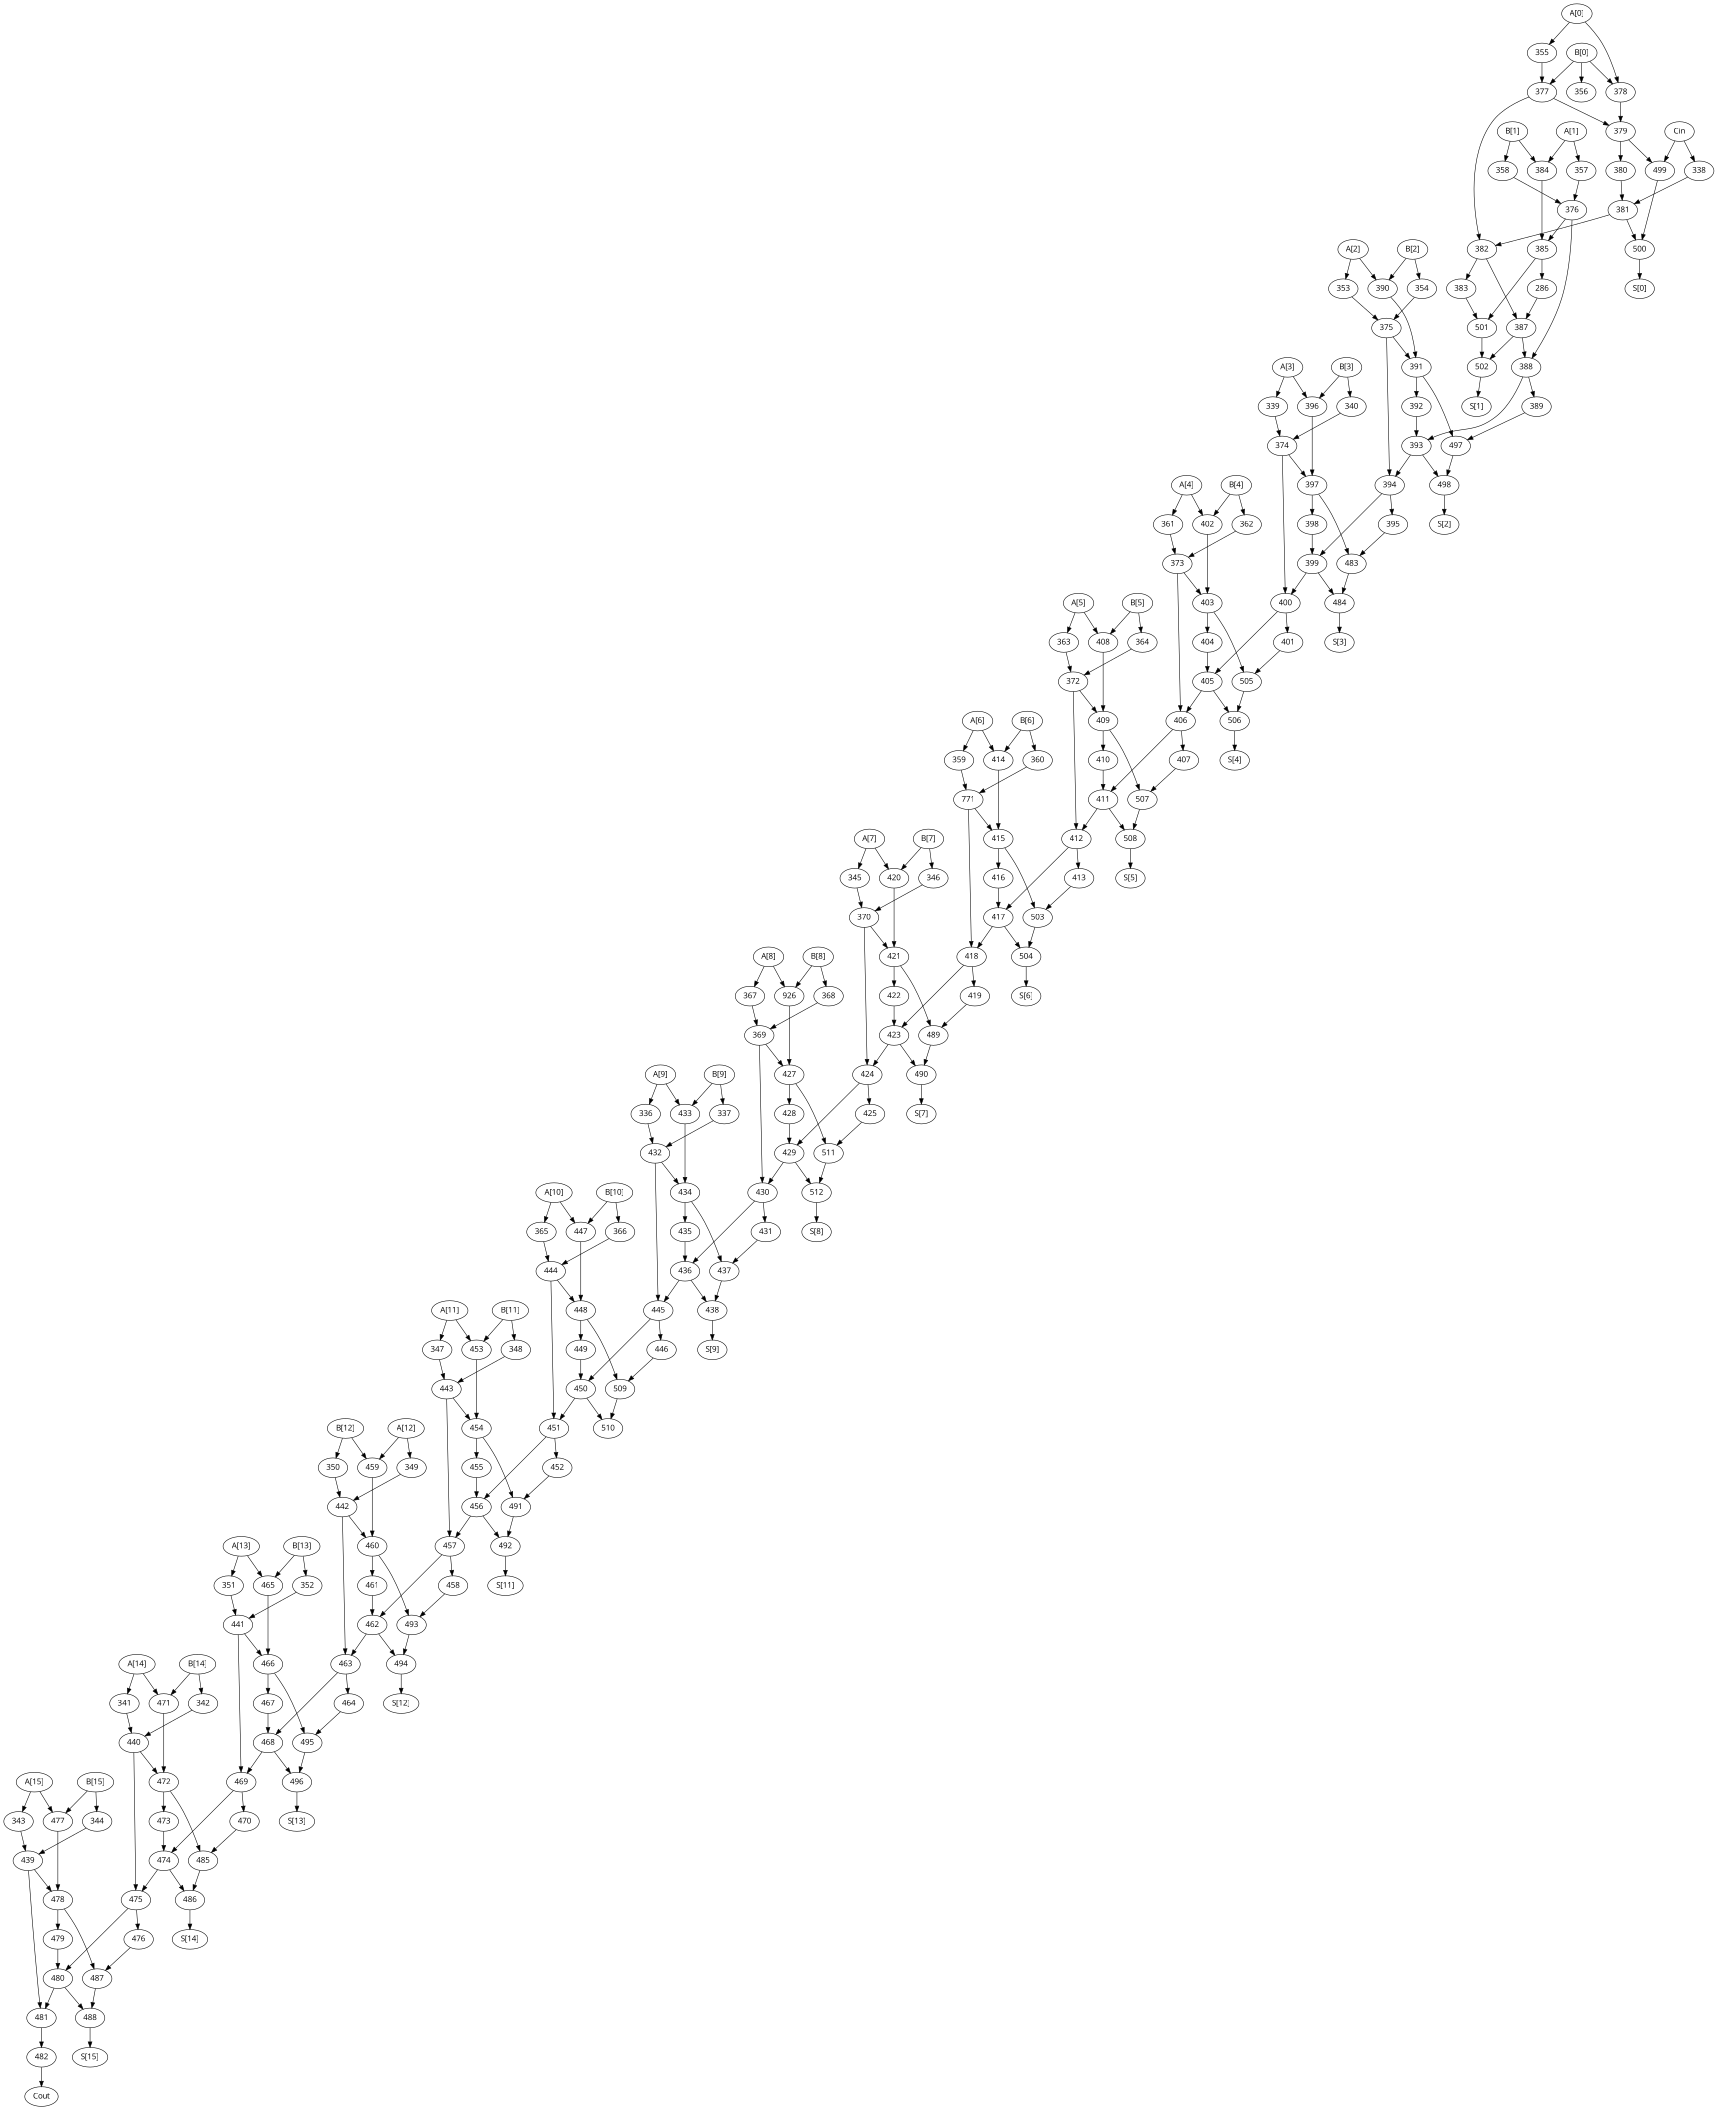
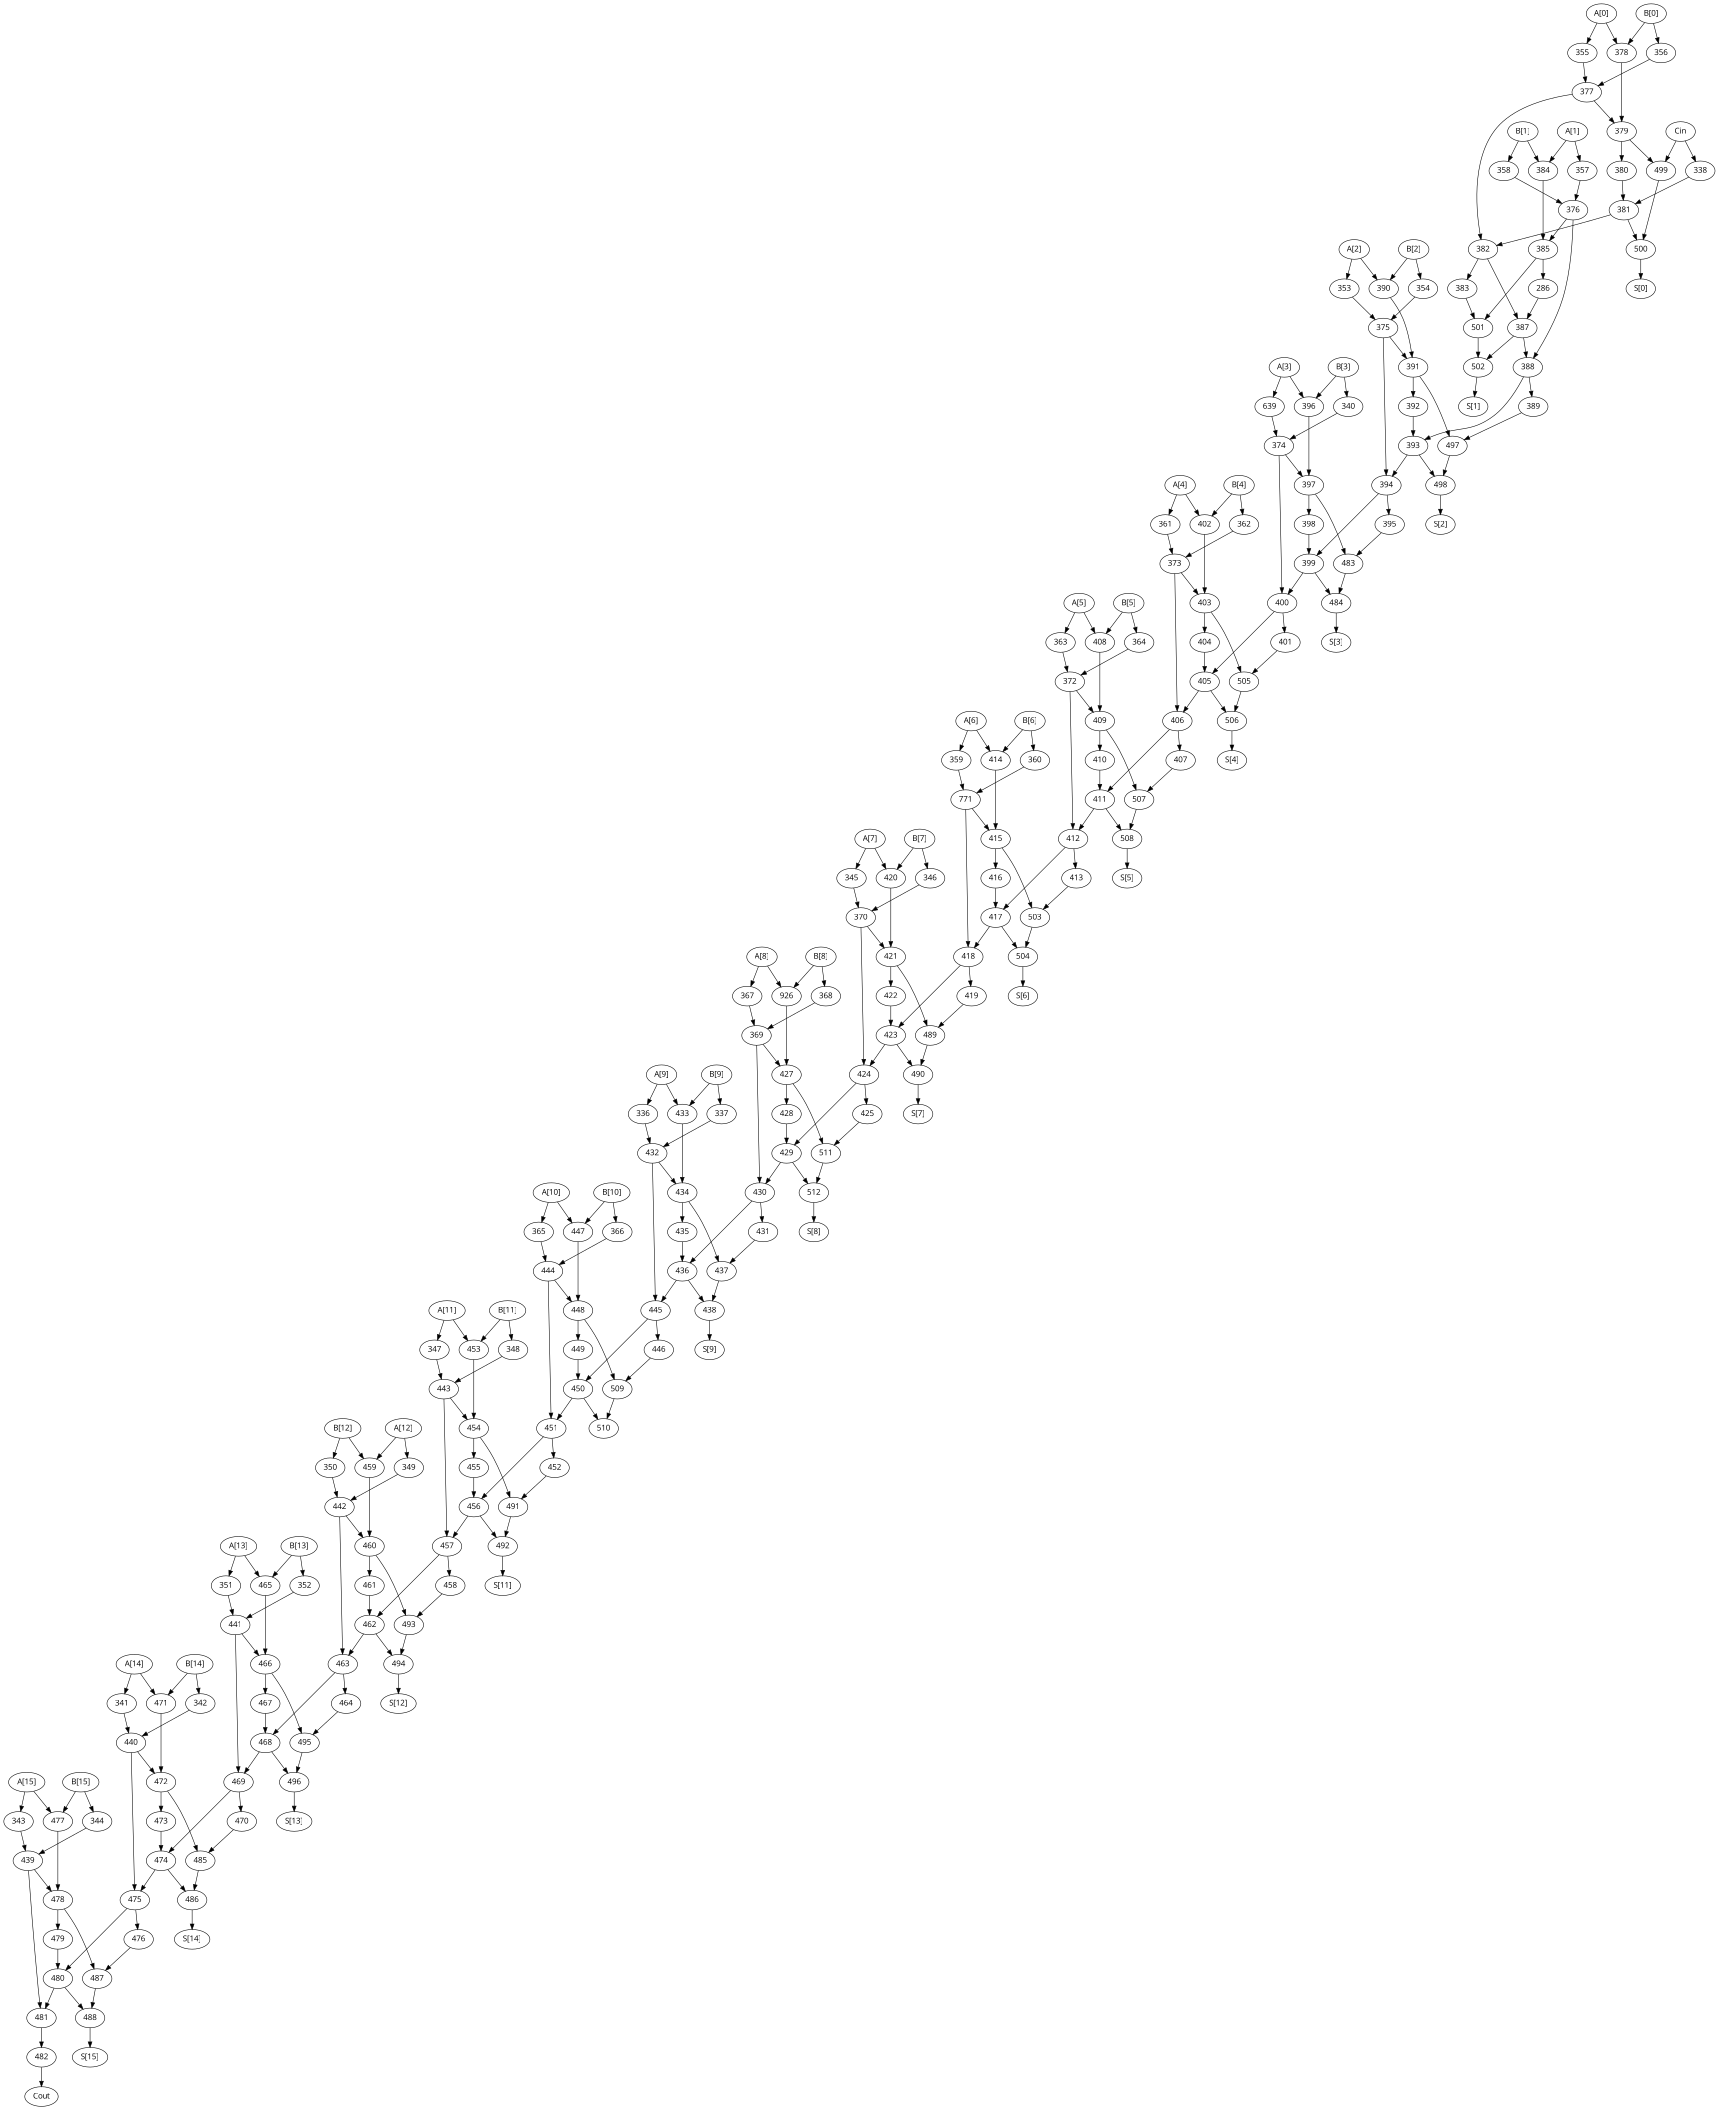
  strict digraph {
    fontname="Open Sans"
    node [fontname="Open Sans"]
    edge [fontname="Open Sans"]
    500
    "S[0]"
    502
    "S[1]"
    498
    "S[2]"
    484
    "S[3]"
    506
    "S[4]"
    508
    "S[5]"
    504
    "S[6]"
    490
    "S[7]"
    512
    "S[8]"
    438
    "S[9]"
    492
    "S[11]"
    494
    "S[12]"
    496
    "S[13]"
    486
    "S[14]"
    488
    "S[15]"
    482
    Cout
    "A[0]"
    355
    378
    377
    379
    382
    499
    380
    383
    387
    381
    501
    388
    "A[1]"
    357
    384
    376
    385
    n51 [label=286]
    389
    393
    497
    394
    "A[2]"
    353
    390
    375
    391
    392
    395
    399
    483
    400
    "A[3]"
-   339
+   339 [label=639]
    396
    374
    397
    398
    401
    405
    505
    406
    "A[4]"
    361
    402
    373
    403
    404
    407
    411
    507
    412
    "A[5]"
    363
    408
    372
    409
    410
    413
    417
    503
    418
    "A[6]"
    359
    414
    n99 [label=771]
    415
    416
    419
    423
    489
    424
    "A[7]"
    345
    420
    370
    421
    422
    425
    429
    511
    430
    "A[8]"
    367
    n118 [label=926]
    369
    427
    428
    431
    436
    437
    445
    "A[9]"
    336
    433
    432
    434
    435
    446
    450
    509
    510
    451
    "A[10]"
    365
    447
    444
    448
    449
    452
    456
    491
    457
    "A[11]"
    347
    453
    443
    454
    455
    458
    462
    493
    463
    "A[12]"
    349
    459
    442
    460
    461
    464
    468
    495
    469
    "A[13]"
    351
    465
    441
    466
    467
    470
    474
    485
    475
    "A[14]"
    341
    471
    440
    472
    473
    476
    480
    487
    481
    "A[15]"
    343
    477
    439
    478
    479
    "B[0]"
    356
    "B[1]"
    358
    "B[2]"
    354
    "B[3]"
    340
    "B[4]"
    362
    "B[5]"
    364
    "B[6]"
    360
    "B[7]"
    346
    "B[8]"
    368
    "B[9]"
    337
    "B[10]"
    366
    "B[11]"
    348
    "B[12]"
    350
    "B[13]"
    352
    "B[14]"
    342
    "B[15]"
    344
    Cin
    338
    500 -> "S[0]"
    502 -> "S[1]"
    498 -> "S[2]"
    484 -> "S[3]"
    506 -> "S[4]"
    508 -> "S[5]"
    504 -> "S[6]"
    490 -> "S[7]"
    512 -> "S[8]"
    438 -> "S[9]"
    492 -> "S[11]"
    494 -> "S[12]"
    496 -> "S[13]"
    486 -> "S[14]"
    488 -> "S[15]"
    482 -> Cout
    "A[0]" -> 355
    "A[0]" -> 378
    355 -> 377
    378 -> 379
    377 -> 379
    377 -> 382
    379 -> 499
    379 -> 380
    382 -> 383
    382 -> 387
    499 -> 500
    380 -> 381
    383 -> 501
    387 -> 502
    387 -> 388
    381 -> 500
    381 -> 382
    501 -> 502
    388 -> 389
    388 -> 393
    "A[1]" -> 357
    "A[1]" -> 384
    357 -> 376
    384 -> 385
    376 -> 388
    376 -> 385
    385 -> 501
    385 -> n51
    n51 -> 387
    389 -> 497
    393 -> 498
    393 -> 394
    497 -> 498
    394 -> 395
    394 -> 399
    "A[2]" -> 353
    "A[2]" -> 390
    353 -> 375
    390 -> 391
    375 -> 394
    375 -> 391
    391 -> 497
    391 -> 392
    392 -> 393
    395 -> 483
    399 -> 484
    399 -> 400
    483 -> 484
    400 -> 401
    400 -> 405
    "A[3]" -> 339
    "A[3]" -> 396
    339 -> 374
    396 -> 397
    374 -> 400
    374 -> 397
    397 -> 483
    397 -> 398
    398 -> 399
    401 -> 505
    405 -> 506
    405 -> 406
    505 -> 506
    406 -> 407
    406 -> 411
    "A[4]" -> 361
    "A[4]" -> 402
    361 -> 373
    402 -> 403
    373 -> 406
    373 -> 403
    403 -> 505
    403 -> 404
    404 -> 405
    407 -> 507
    411 -> 508
    411 -> 412
    507 -> 508
    412 -> 413
    412 -> 417
    "A[5]" -> 363
    "A[5]" -> 408
    363 -> 372
    408 -> 409
    372 -> 412
    372 -> 409
    409 -> 507
    409 -> 410
    410 -> 411
    413 -> 503
    417 -> 504
    417 -> 418
    503 -> 504
    418 -> 419
    418 -> 423
    "A[6]" -> 359
    "A[6]" -> 414
    359 -> n99
    414 -> 415
    n99 -> 418
    n99 -> 415
    415 -> 503
    415 -> 416
    416 -> 417
    419 -> 489
    423 -> 490
    423 -> 424
    489 -> 490
    424 -> 425
    424 -> 429
    "A[7]" -> 345
    "A[7]" -> 420
    345 -> 370
    420 -> 421
    370 -> 424
    370 -> 421
    421 -> 489
    421 -> 422
    422 -> 423
    425 -> 511
    429 -> 512
    429 -> 430
    511 -> 512
    430 -> 431
    430 -> 436
    "A[8]" -> 367
    "A[8]" -> n118
    367 -> 369
    n118 -> 427
    369 -> 430
    369 -> 427
    427 -> 511
    427 -> 428
    428 -> 429
    431 -> 437
    436 -> 438
    436 -> 445
    437 -> 438
    445 -> 446
    445 -> 450
    "A[9]" -> 336
    "A[9]" -> 433
    336 -> 432
    433 -> 434
    432 -> 445
    432 -> 434
    434 -> 437
    434 -> 435
    435 -> 436
    446 -> 509
    450 -> 510
    450 -> 451
    509 -> 510
    451 -> 452
    451 -> 456
    "A[10]" -> 365
    "A[10]" -> 447
    365 -> 444
    447 -> 448
    444 -> 451
    444 -> 448
    448 -> 509
    448 -> 449
    449 -> 450
    452 -> 491
    456 -> 492
    456 -> 457
    491 -> 492
    457 -> 458
    457 -> 462
    "A[11]" -> 347
    "A[11]" -> 453
    347 -> 443
    453 -> 454
    443 -> 457
    443 -> 454
    454 -> 491
    454 -> 455
    455 -> 456
    458 -> 493
    462 -> 494
    462 -> 463
    493 -> 494
    463 -> 464
    463 -> 468
    "A[12]" -> 349
    "A[12]" -> 459
    349 -> 442
    459 -> 460
    442 -> 463
    442 -> 460
    460 -> 493
    460 -> 461
    461 -> 462
    464 -> 495
    468 -> 496
    468 -> 469
    495 -> 496
    469 -> 470
    469 -> 474
    "A[13]" -> 351
    "A[13]" -> 465
    351 -> 441
    465 -> 466
    441 -> 469
    441 -> 466
    466 -> 495
    466 -> 467
    467 -> 468
    470 -> 485
    474 -> 486
    474 -> 475
    485 -> 486
    475 -> 476
    475 -> 480
    "A[14]" -> 341
    "A[14]" -> 471
    341 -> 440
    471 -> 472
    440 -> 475
    440 -> 472
    472 -> 485
    472 -> 473
    473 -> 474
    476 -> 487
    480 -> 488
    480 -> 481
    487 -> 488
    481 -> 482
    "A[15]" -> 343
    "A[15]" -> 477
    343 -> 439
    477 -> 478
    439 -> 481
    439 -> 478
    478 -> 487
    478 -> 479
    479 -> 480
    "B[0]" -> 378
    "B[0]" -> 356
-   "B[0]" -> 377
+   356 -> 377
    "B[1]" -> 384
    "B[1]" -> 358
    358 -> 376
    "B[2]" -> 390
    "B[2]" -> 354
    354 -> 375
    "B[3]" -> 396
    "B[3]" -> 340
    340 -> 374
    "B[4]" -> 402
    "B[4]" -> 362
    362 -> 373
    "B[5]" -> 408
    "B[5]" -> 364
    364 -> 372
    "B[6]" -> 414
    "B[6]" -> 360
    360 -> n99
    "B[7]" -> 420
    "B[7]" -> 346
    346 -> 370
    "B[8]" -> n118
    "B[8]" -> 368
    368 -> 369
    "B[9]" -> 433
    "B[9]" -> 337
    337 -> 432
    "B[10]" -> 447
    "B[10]" -> 366
    366 -> 444
    "B[11]" -> 453
    "B[11]" -> 348
    348 -> 443
    "B[12]" -> 459
    "B[12]" -> 350
    350 -> 442
    "B[13]" -> 465
    "B[13]" -> 352
    352 -> 441
    "B[14]" -> 471
    "B[14]" -> 342
    342 -> 440
    "B[15]" -> 477
    "B[15]" -> 344
    344 -> 439
    Cin -> 499
    Cin -> 338
    338 -> 381
  }
